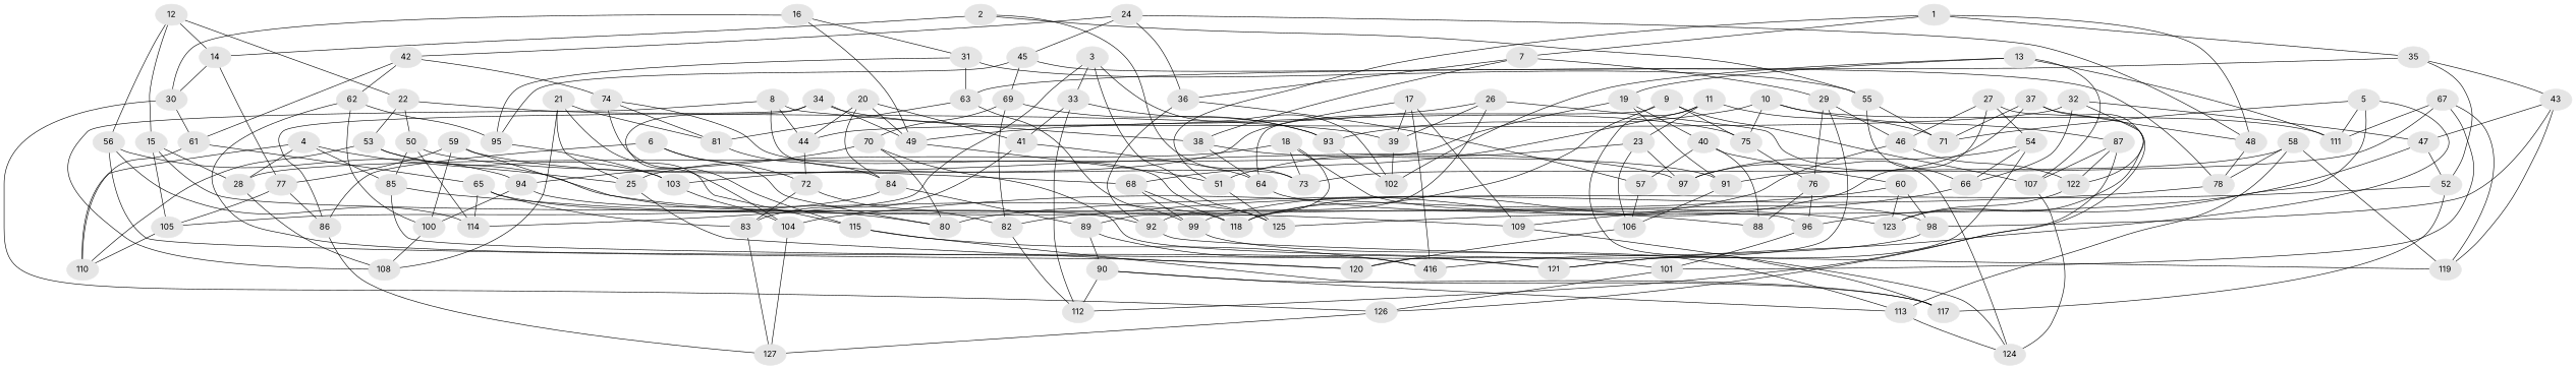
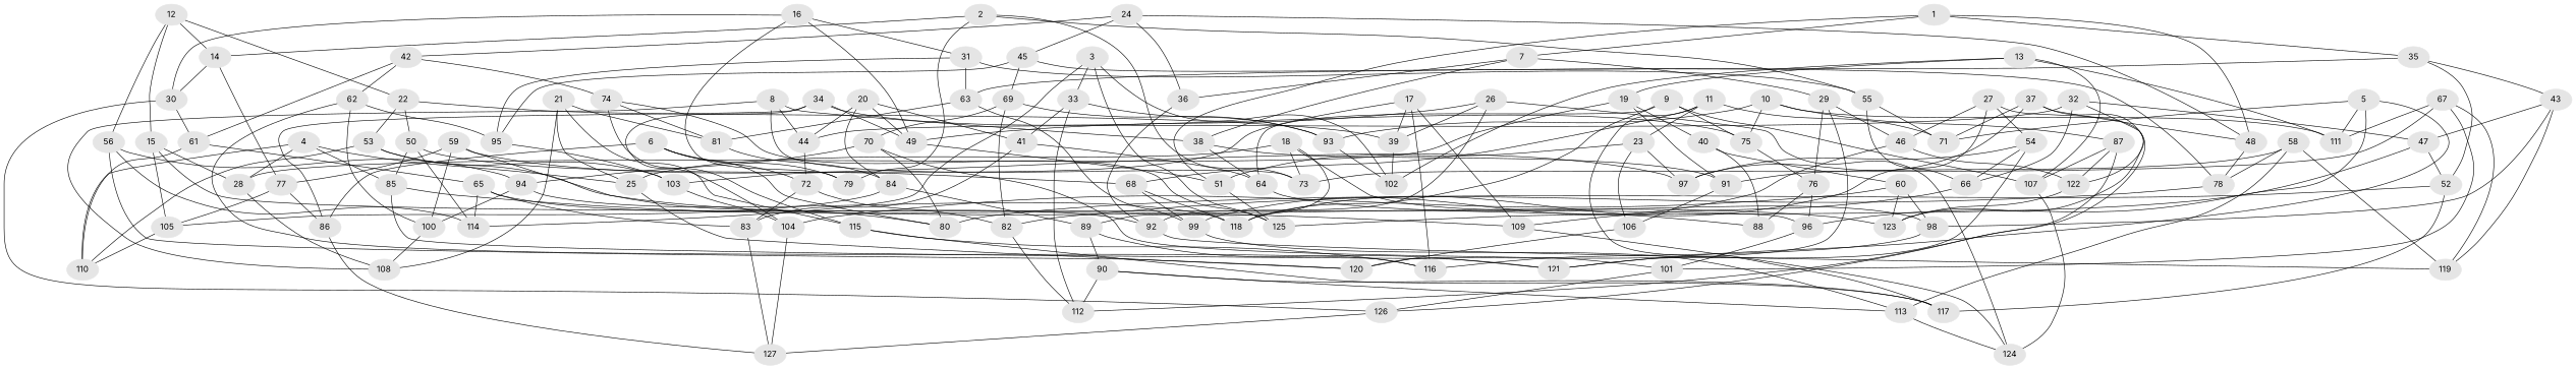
  graph {
    fontname=Inter
    node [color=gray90 fontname=Inter style=filled]
    edge [fontname=Inter]
    1
    7
    35
    48
    51
    29
    36
    38
    63
    43
    52
    78
    125
    2
    14
    55
    73
+   79
    30
    77
    71
    66
    3
    33
    102
    114
    93
    41
    112
    4
    25
    28
    85
    110
    120
    108
    121
    109
    5
    96
    111
    101
    6
    72
    80
    86
    83
    82
    127
    46
    76
    92
-   57
    64
    91
    8
    44
    9
    75
    107
    118
    88
    124
    10
    87
    126
    122
    11
    23
    68
    117
    97
    106
    99
    12
    15
    22
    56
    105
    39
    50
    53
    94
    13
    19
    40
    61
    16
    31
    49
    95
    17
    103
-   116 [label=416]
+   116
    104
    18
    89
    98
    90
    60
    20
    84
    21
    81
    115
    123
    24
    42
    45
    62
    74
    69
    26
    119
    27
    54
    65
    32
    47
    34
    37
    100
    70
    113
    58
    59
    67
    1 -- 7
    1 -- 35
    1 -- 48
    1 -- 51
    7 -- 29
    7 -- 36
    7 -- 38
    35 -- 63
    35 -- 43
    35 -- 52
    48 -- 78
    51 -- 125
    29 -- 120
    29 -- 46
    29 -- 76
    36 -- 92
-   36 -- 57
    38 -- 64
    38 -- 91
    63 -- 99
    63 -- 81
    43 -- 98
    43 -- 119
    43 -- 47
    52 -- 80
    52 -- 117
    78 -- 82
    2 -- 14
    2 -- 55
    2 -- 73
+   2 -- 79
    14 -- 30
    14 -- 77
    55 -- 71
    55 -- 66
    30 -- 126
    30 -- 61
    77 -- 86
    77 -- 105
    66 -- 109
    3 -- 125
    3 -- 33
    3 -- 102
    3 -- 114
    33 -- 93
    33 -- 41
    33 -- 112
    93 -- 102
    41 -- 83
    41 -- 64
    4 -- 25
    4 -- 28
    4 -- 85
    4 -- 110
    25 -- 120
    28 -- 108
    85 -- 121
    85 -- 109
    109 -- 124
    5 -- 71
    5 -- 121
    5 -- 96
    5 -- 111
    96 -- 101
    101 -- 126
+   6 -- 79
    6 -- 72
    6 -- 80
    6 -- 86
    72 -- 83
    72 -- 82
    86 -- 127
    83 -- 127
    82 -- 112
    46 -- 122
    46 -- 99
    76 -- 96
    76 -- 88
    92 -- 119
-   57 -- 106
    64 -- 88
    91 -- 106
    8 -- 38
    8 -- 73
    8 -- 108
    8 -- 44
    44 -- 72
    9 -- 64
    9 -- 75
    9 -- 107
    9 -- 118
    75 -- 76
    107 -- 124
    10 -- 93
    10 -- 111
    10 -- 75
    10 -- 87
    87 -- 107
    87 -- 126
    87 -- 122
    126 -- 127
    122 -- 123
    11 -- 71
    11 -- 23
    11 -- 68
    11 -- 117
    23 -- 51
    23 -- 97
    23 -- 106
    68 -- 118
    68 -- 99
    106 -- 120
    99 -- 113
    12 -- 14
    12 -- 15
    12 -- 22
    12 -- 56
    15 -- 28
    15 -- 96
    15 -- 105
    22 -- 39
    22 -- 50
    22 -- 53
    56 -- 114
    56 -- 120
    56 -- 94
    105 -- 110
    39 -- 102
    50 -- 114
    50 -- 85
    50 -- 68
    53 -- 110
    53 -- 103
    53 -- 123
    94 -- 118
    94 -- 100
    13 -- 102
    13 -- 111
    13 -- 107
    13 -- 19
    19 -- 28
    19 -- 91
    19 -- 40
-   40 -- 57
    40 -- 88
    40 -- 60
    61 -- 110
    61 -- 65
+   16 -- 79
    16 -- 30
    16 -- 31
    16 -- 49
    31 -- 63
    31 -- 55
    31 -- 95
    49 -- 51
    95 -- 103
    17 -- 109
    17 -- 39
    17 -- 103
    17 -- 116
    103 -- 104
    104 -- 127
    18 -- 73
    18 -- 25
    18 -- 89
    18 -- 98
    89 -- 121
    89 -- 90
    98 -- 116
    90 -- 112
    90 -- 117
    90 -- 113
    60 -- 104
    60 -- 98
    60 -- 123
    20 -- 41
    20 -- 44
    20 -- 49
    20 -- 84
    84 -- 105
    84 -- 89
    21 -- 25
    21 -- 108
    21 -- 81
    21 -- 115
    81 -- 84
    115 -- 117
    115 -- 116
    24 -- 48
    24 -- 36
    24 -- 42
    24 -- 45
    42 -- 61
    42 -- 62
    42 -- 74
    45 -- 78
    45 -- 95
    45 -- 69
    62 -- 95
    62 -- 116
    62 -- 100
    74 -- 125
    74 -- 81
    74 -- 115
    69 -- 93
    69 -- 82
    69 -- 70
    26 -- 92
    26 -- 124
    26 -- 39
    26 -- 49
    27 -- 112
    27 -- 46
    27 -- 118
    27 -- 54
    54 -- 66
    54 -- 121
    54 -- 97
    65 -- 114
    65 -- 83
    65 -- 92
    32 -- 66
    32 -- 44
    32 -- 122
    32 -- 47
    47 -- 52
    47 -- 125
    34 -- 86
    34 -- 75
    34 -- 49
    34 -- 104
    37 -- 48
    37 -- 71
    37 -- 97
    37 -- 123
    100 -- 108
    70 -- 101
    70 -- 80
    70 -- 94
    113 -- 124
    58 -- 78
    58 -- 91
    58 -- 119
    58 -- 113
    59 -- 77
    59 -- 80
    59 -- 97
    59 -- 100
    67 -- 73
    67 -- 111
    67 -- 101
    67 -- 119
  }
